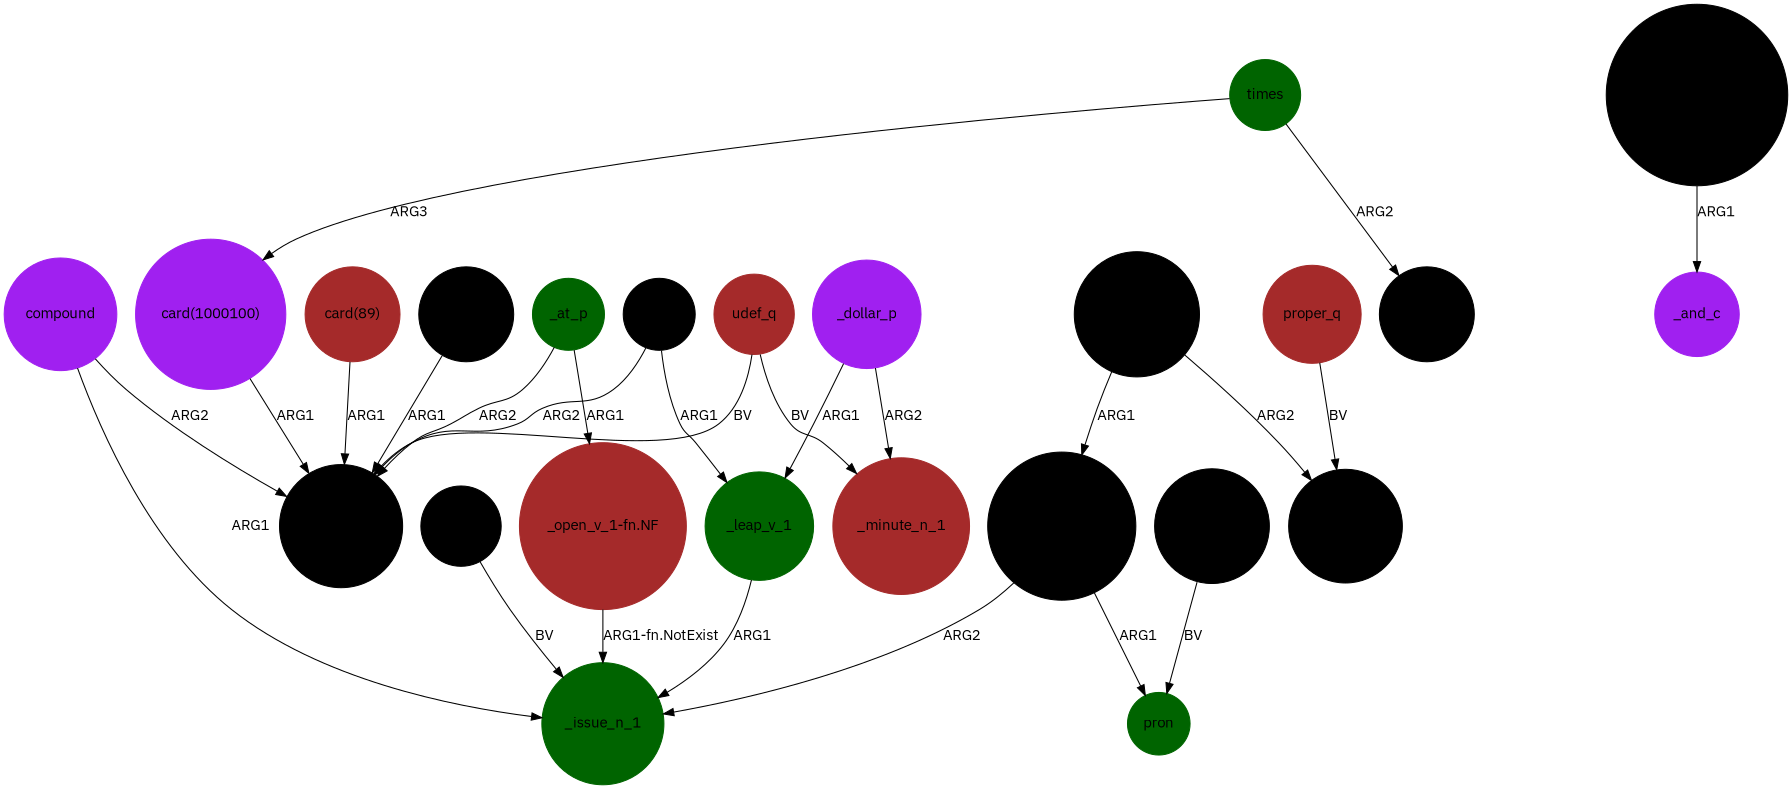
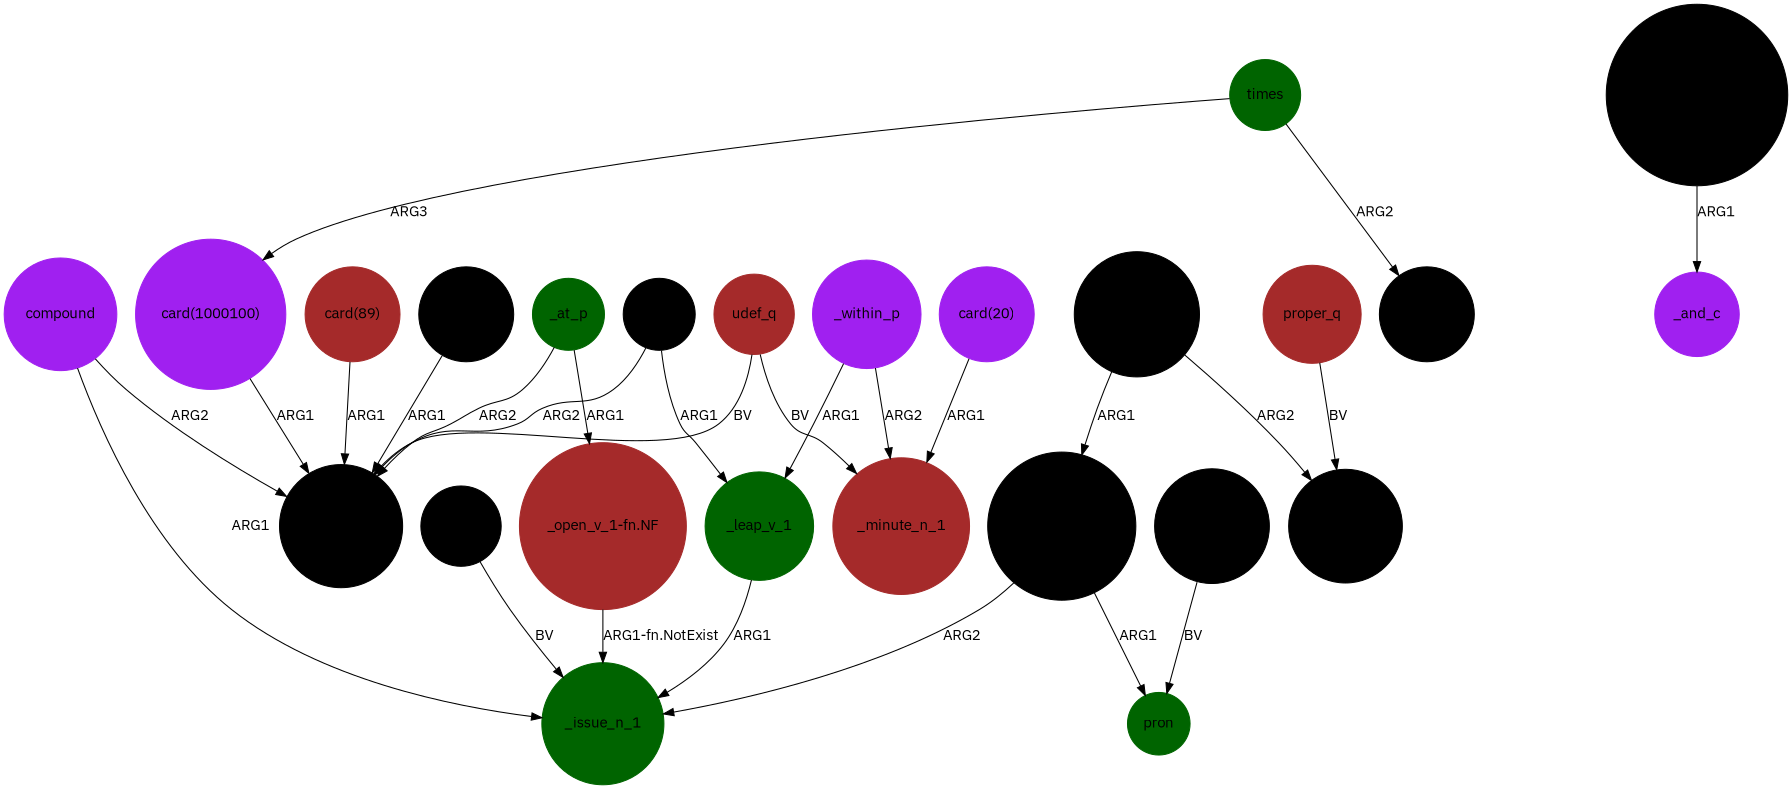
  digraph {
    fontname="IBM Plex Sans"
    node [color=black fontname="IBM Plex Sans" shape=circle style=filled]
    edge [fontname="IBM Plex Sans"]
    n1 [color=purple label="card(1000100)"]
    _dollar_n_1
    _at_p [color=darkgreen]
    "_open_v_1-fn.NF" [color=brown]
    _issue_n_1 [color=darkgreen]
    _to_p
    _leap_v_1 [color=darkgreen]
    _and_c [color=purple]
    _nonetheless_a_1
    _in_p_temp
    "yofc(1980)"
    _float_v_cause
    pron [color=darkgreen]
-   _within_p [color=purple label=_dollar_p]
+   _within_p [color=purple]
    _minute_n_1 [color=brown]
    udef_q [color=brown]
    _the_q
    times [color=darkgreen]
    "card(36)"
    "card(89)" [color=brown]
    pronoun_q
    proper_q [color=brown]
    compound [color=purple]
+   "card(20)" [color=purple]
    "card(35)"
    n1 -> _dollar_n_1 [label=ARG1]
    _at_p -> _dollar_n_1 [label=ARG2]
    _at_p -> "_open_v_1-fn.NF" [label=ARG1]
    "_open_v_1-fn.NF" -> _issue_n_1 [label="ARG1-fn.NotExist"]
    _to_p -> _dollar_n_1 [label=ARG2]
    _to_p -> _leap_v_1 [label=ARG1]
    _leap_v_1 -> _issue_n_1 [label=ARG1]
    _nonetheless_a_1 -> _and_c [label=ARG1]
    _in_p_temp -> "yofc(1980)" [label=ARG2]
    _in_p_temp -> _float_v_cause [label=ARG1]
    _float_v_cause -> _issue_n_1 [label=ARG2]
    _float_v_cause -> pron [label=ARG1]
    _within_p -> _leap_v_1 [label=ARG1]
    _within_p -> _minute_n_1 [label=ARG2]
    udef_q -> _dollar_n_1 [label=BV]
    udef_q -> _minute_n_1 [label=BV]
    _the_q -> _issue_n_1 [label=BV]
    times -> n1 [label=ARG3]
    times -> "card(36)" [label=ARG2]
    "card(89)" -> _dollar_n_1 [label=ARG1]
    pronoun_q -> pron [label=BV]
    proper_q -> "yofc(1980)" [label=BV]
    compound -> _dollar_n_1 [label=ARG2]
    compound -> _issue_n_1 [label=ARG1]
+   "card(20)" -> _minute_n_1 [label=ARG1]
    "card(35)" -> _dollar_n_1 [label=ARG1]
  }
